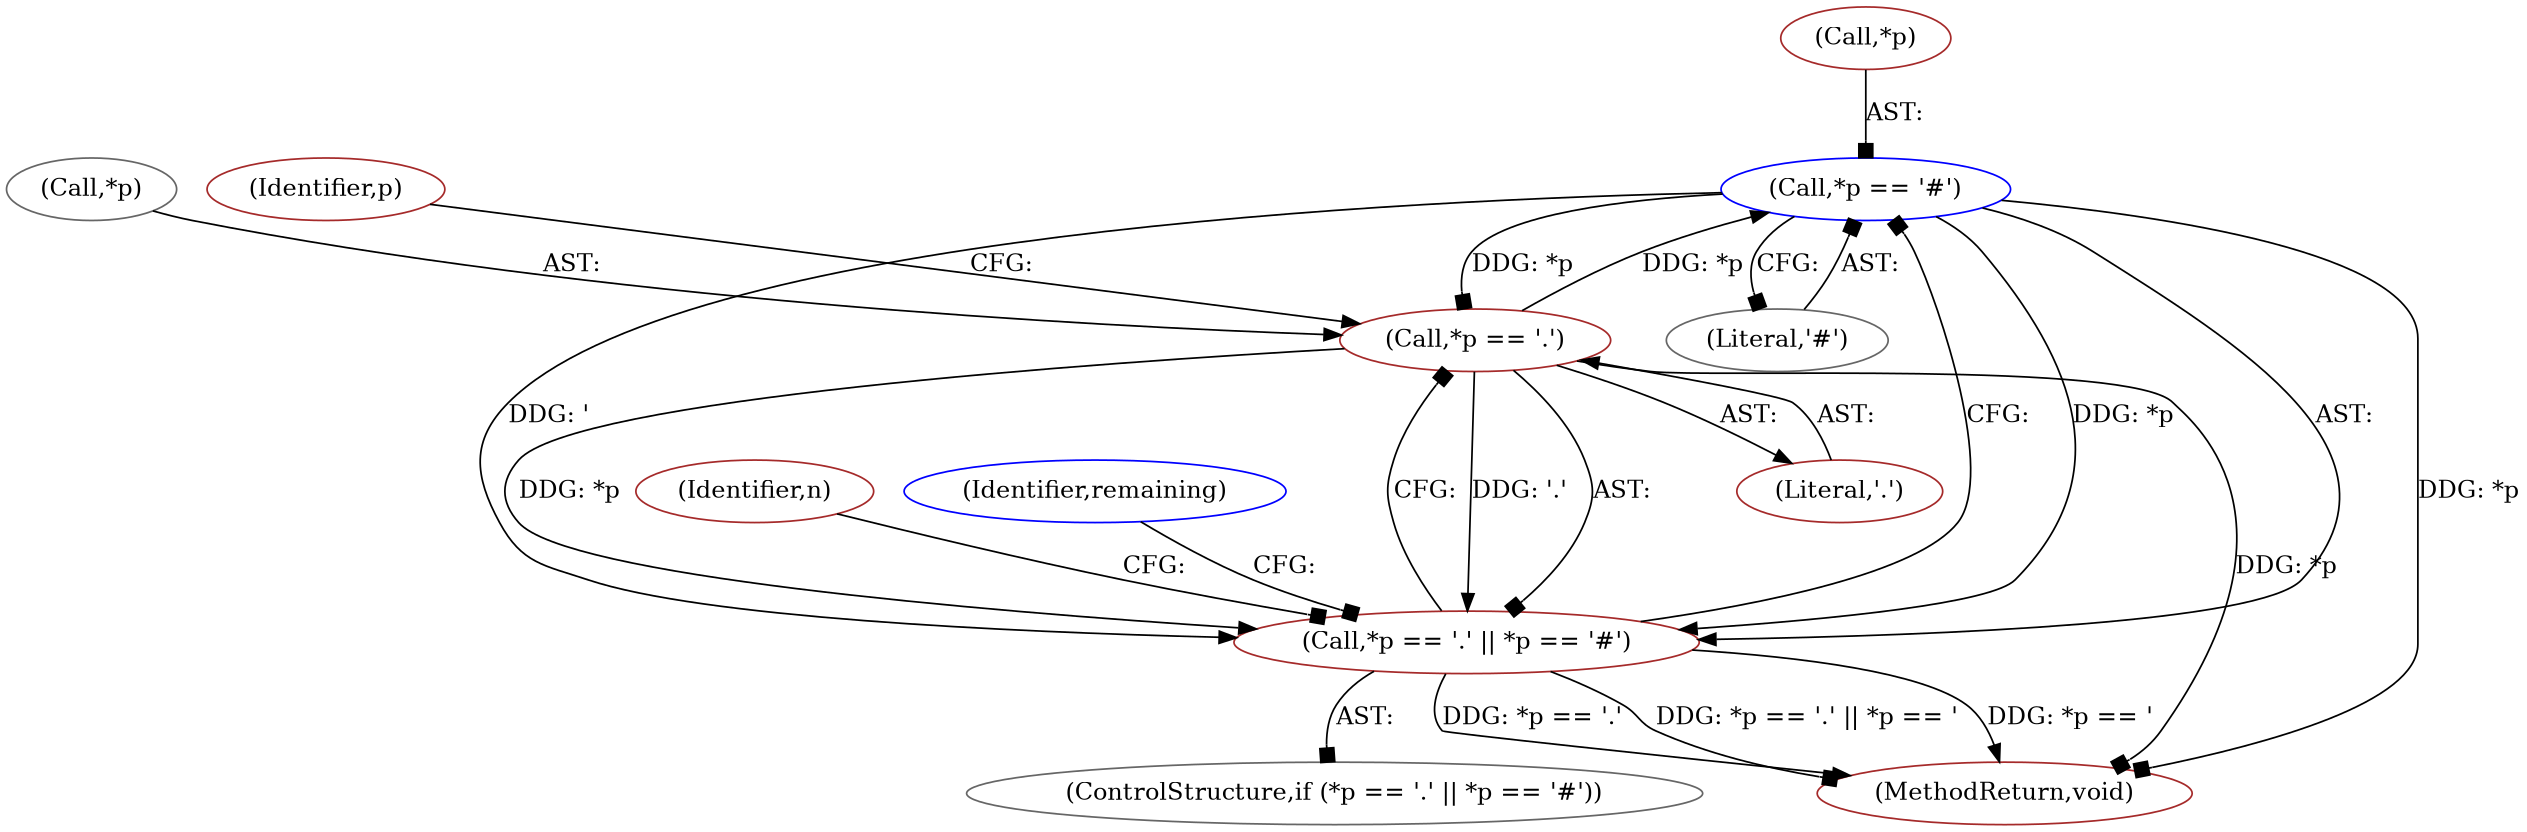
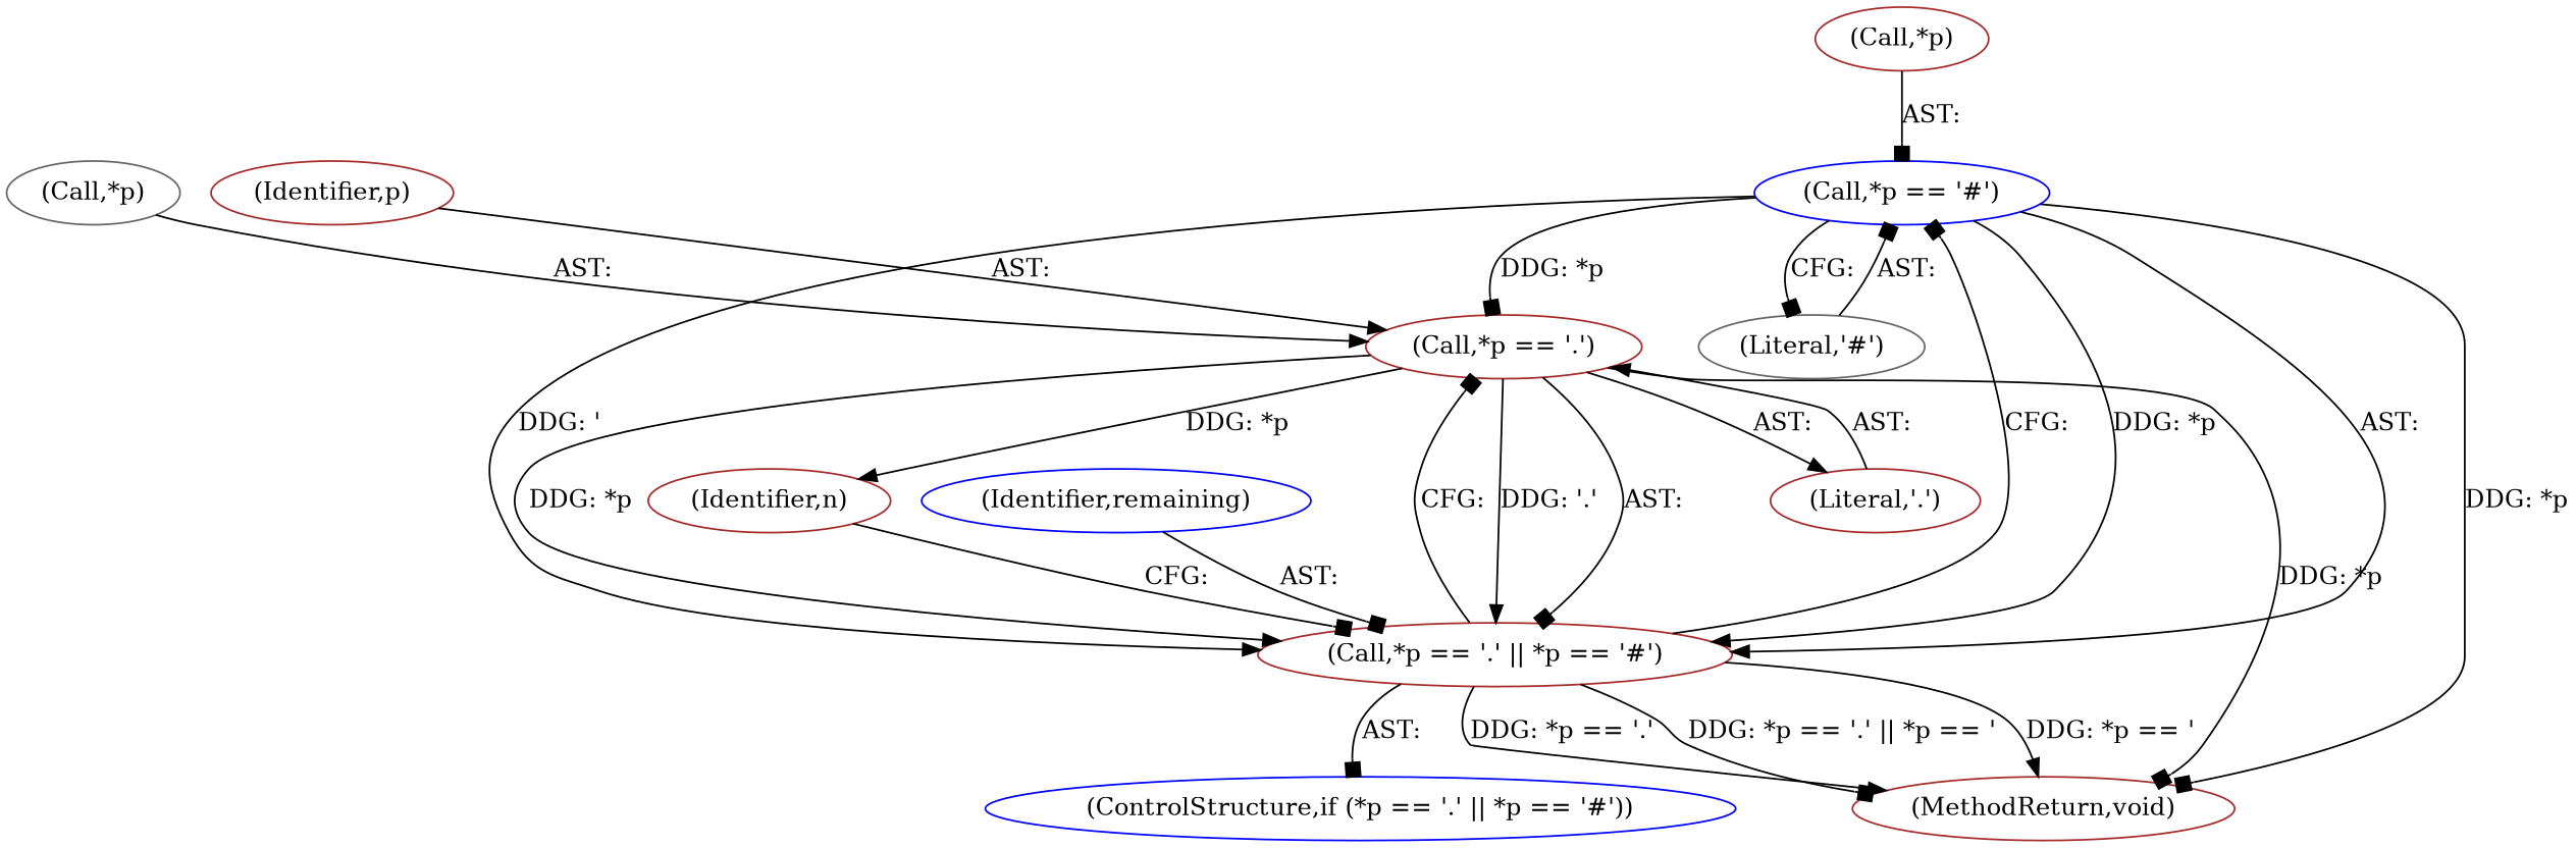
  digraph {
    node [color=brown]
    edge [arrowhead=box]
    n1 [color=blue label="(Call,*p == '#')"]
    n2 [label="(Call,*p == '.')"]
    n3 [label="(Call,*p == '.' || *p == '#')"]
    n4 [color=gray40 label="(Literal,'#')"]
    n5 [label="(MethodReturn,void)"]
    n6 [label="(Literal,'.')"]
-   n7 [color=gray40 label="(ControlStructure,if (*p == '.' || *p == '#'))"]
+   n7 [color=blue label="(ControlStructure,if (*p == '.' || *p == '#'))"]
    n8 [color=gray40 label="(Call,*p)"]
    n9 [label="(Identifier,p)"]
    n10 [label="(Call,*p)"]
    n11 [label="(Identifier,n)"]
    n12 [color=blue label="(Identifier,remaining)"]
    n1 -> n2 [label="DDG: *p"]
    n1 -> n3 [arrowhead=normal label="AST: "]
    n1 -> n3 [arrowhead=normal label="DDG: *p"]
    n1 -> n3 [arrowhead=normal label="DDG: '"]
    n1 -> n4 [label="CFG: "]
    n1 -> n5 [label="DDG: *p"]
-   n2 -> n1 [arrowhead=normal label="DDG: *p"]
+   n2 -> n11 [arrowhead=normal label="DDG: *p"]
    n2 -> n3 [label="AST: "]
    n2 -> n3 [arrowhead=normal label="DDG: *p"]
    n2 -> n3 [arrowhead=normal label="DDG: '.'"]
    n2 -> n5 [label="DDG: *p"]
    n2 -> n6 [arrowhead=normal label="AST: "]
    n3 -> n1 [label="CFG: "]
    n3 -> n2 [label="CFG: "]
    n3 -> n5 [arrowhead=normal label="DDG: *p == '"]
    n3 -> n5 [arrowhead=normal label="DDG: *p == '.'"]
    n3 -> n5 [label="DDG: *p == '.' || *p == '"]
    n3 -> n7 [label="AST: "]
    n4 -> n1 [label="AST: "]
    n6 -> n2 [arrowhead=normal label="AST: "]
    n8 -> n2 [arrowhead=normal label="AST: "]
-   n9 -> n2 [arrowhead=normal label="CFG: "]
+   n9 -> n2 [arrowhead=normal label="AST: "]
    n10 -> n1 [label="AST: "]
    n11 -> n3 [label="CFG: "]
-   n12 -> n3 [label="CFG: "]
+   n12 -> n3 [label="AST: "]
  }
